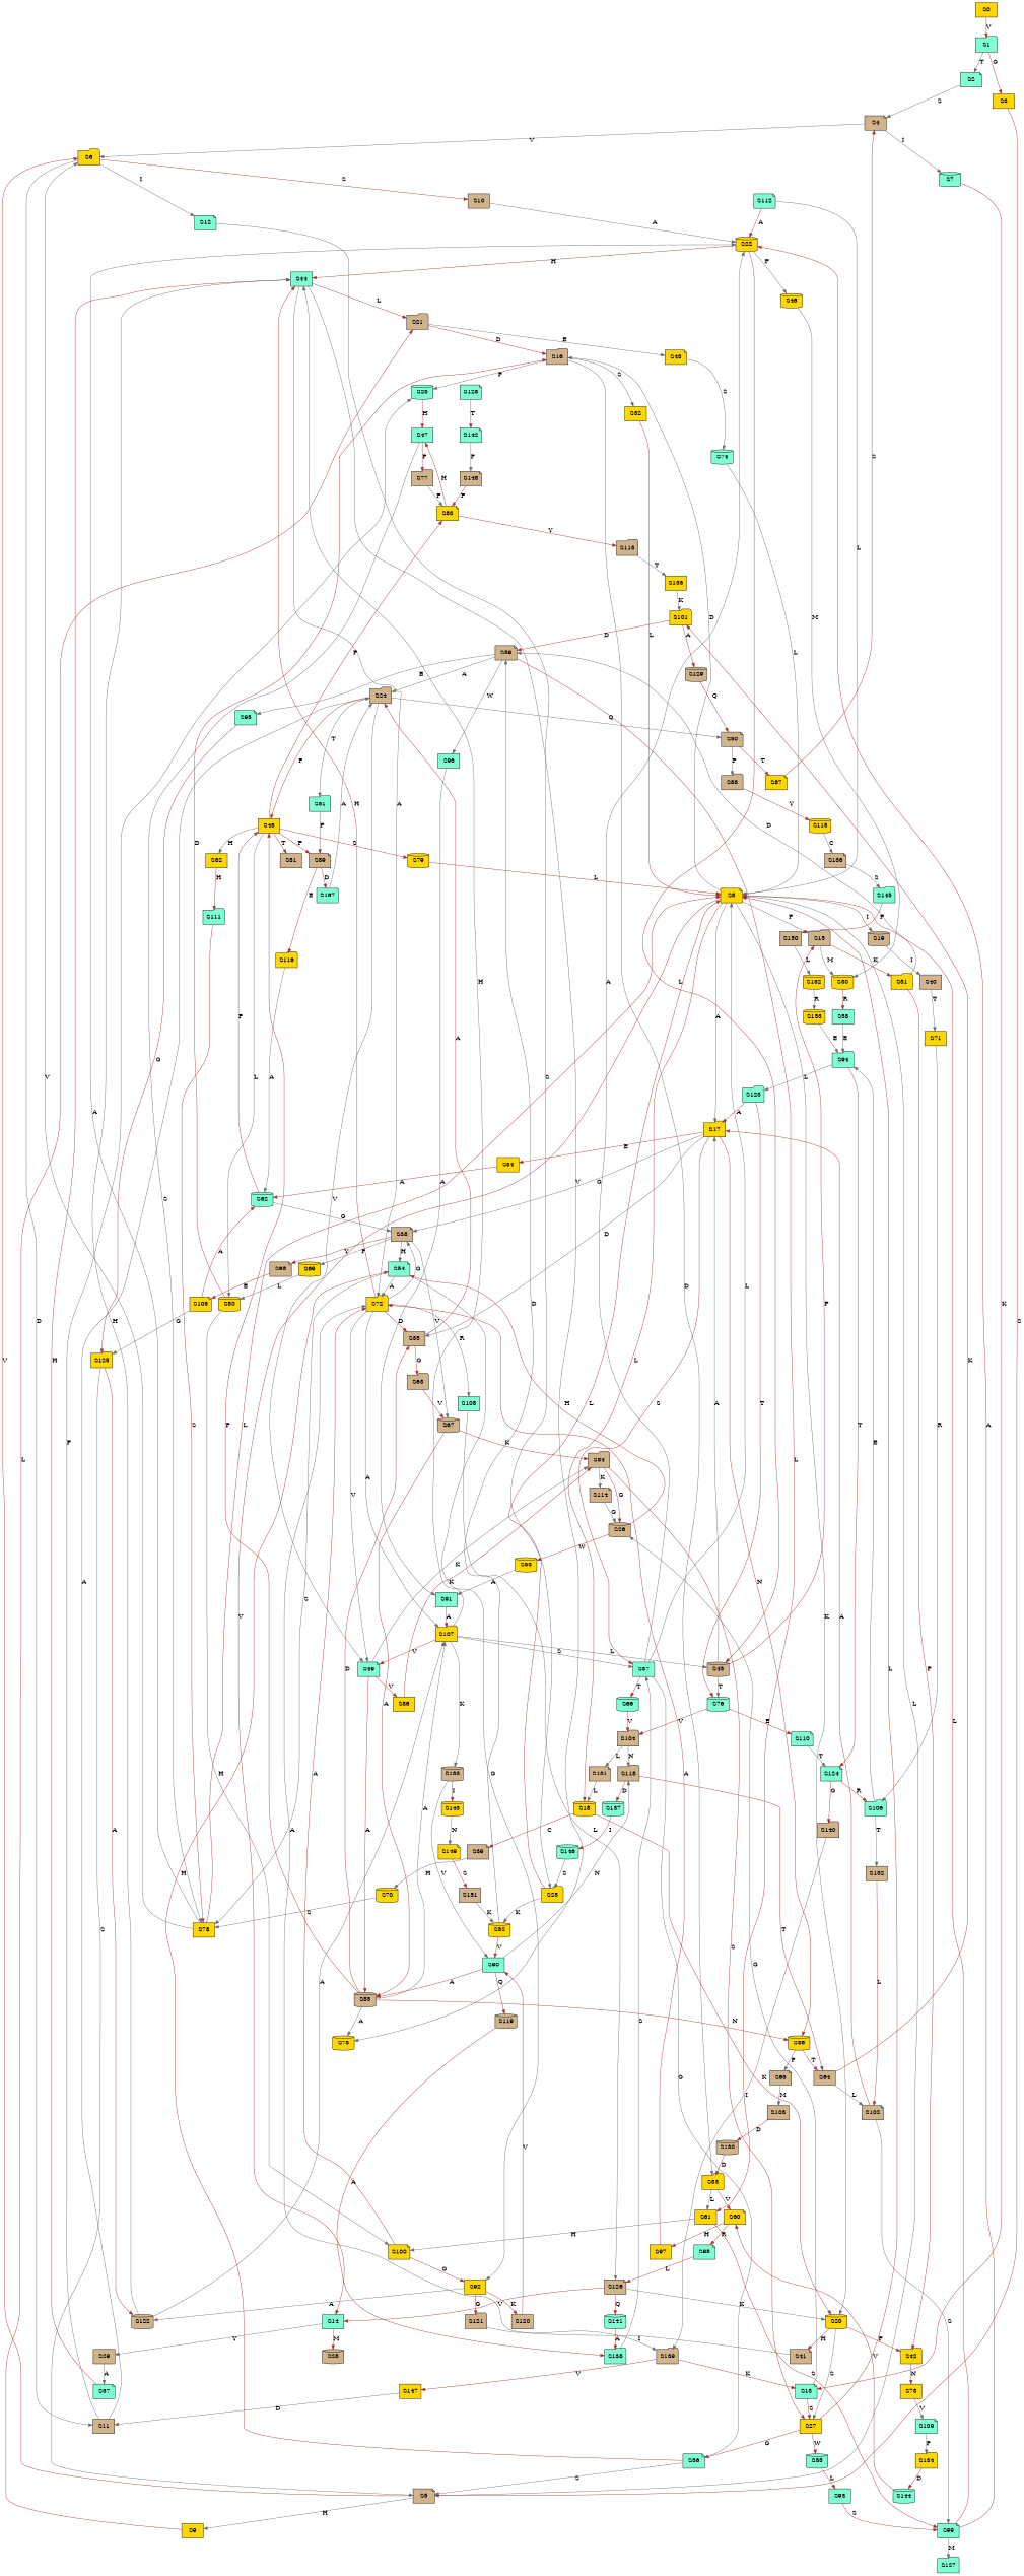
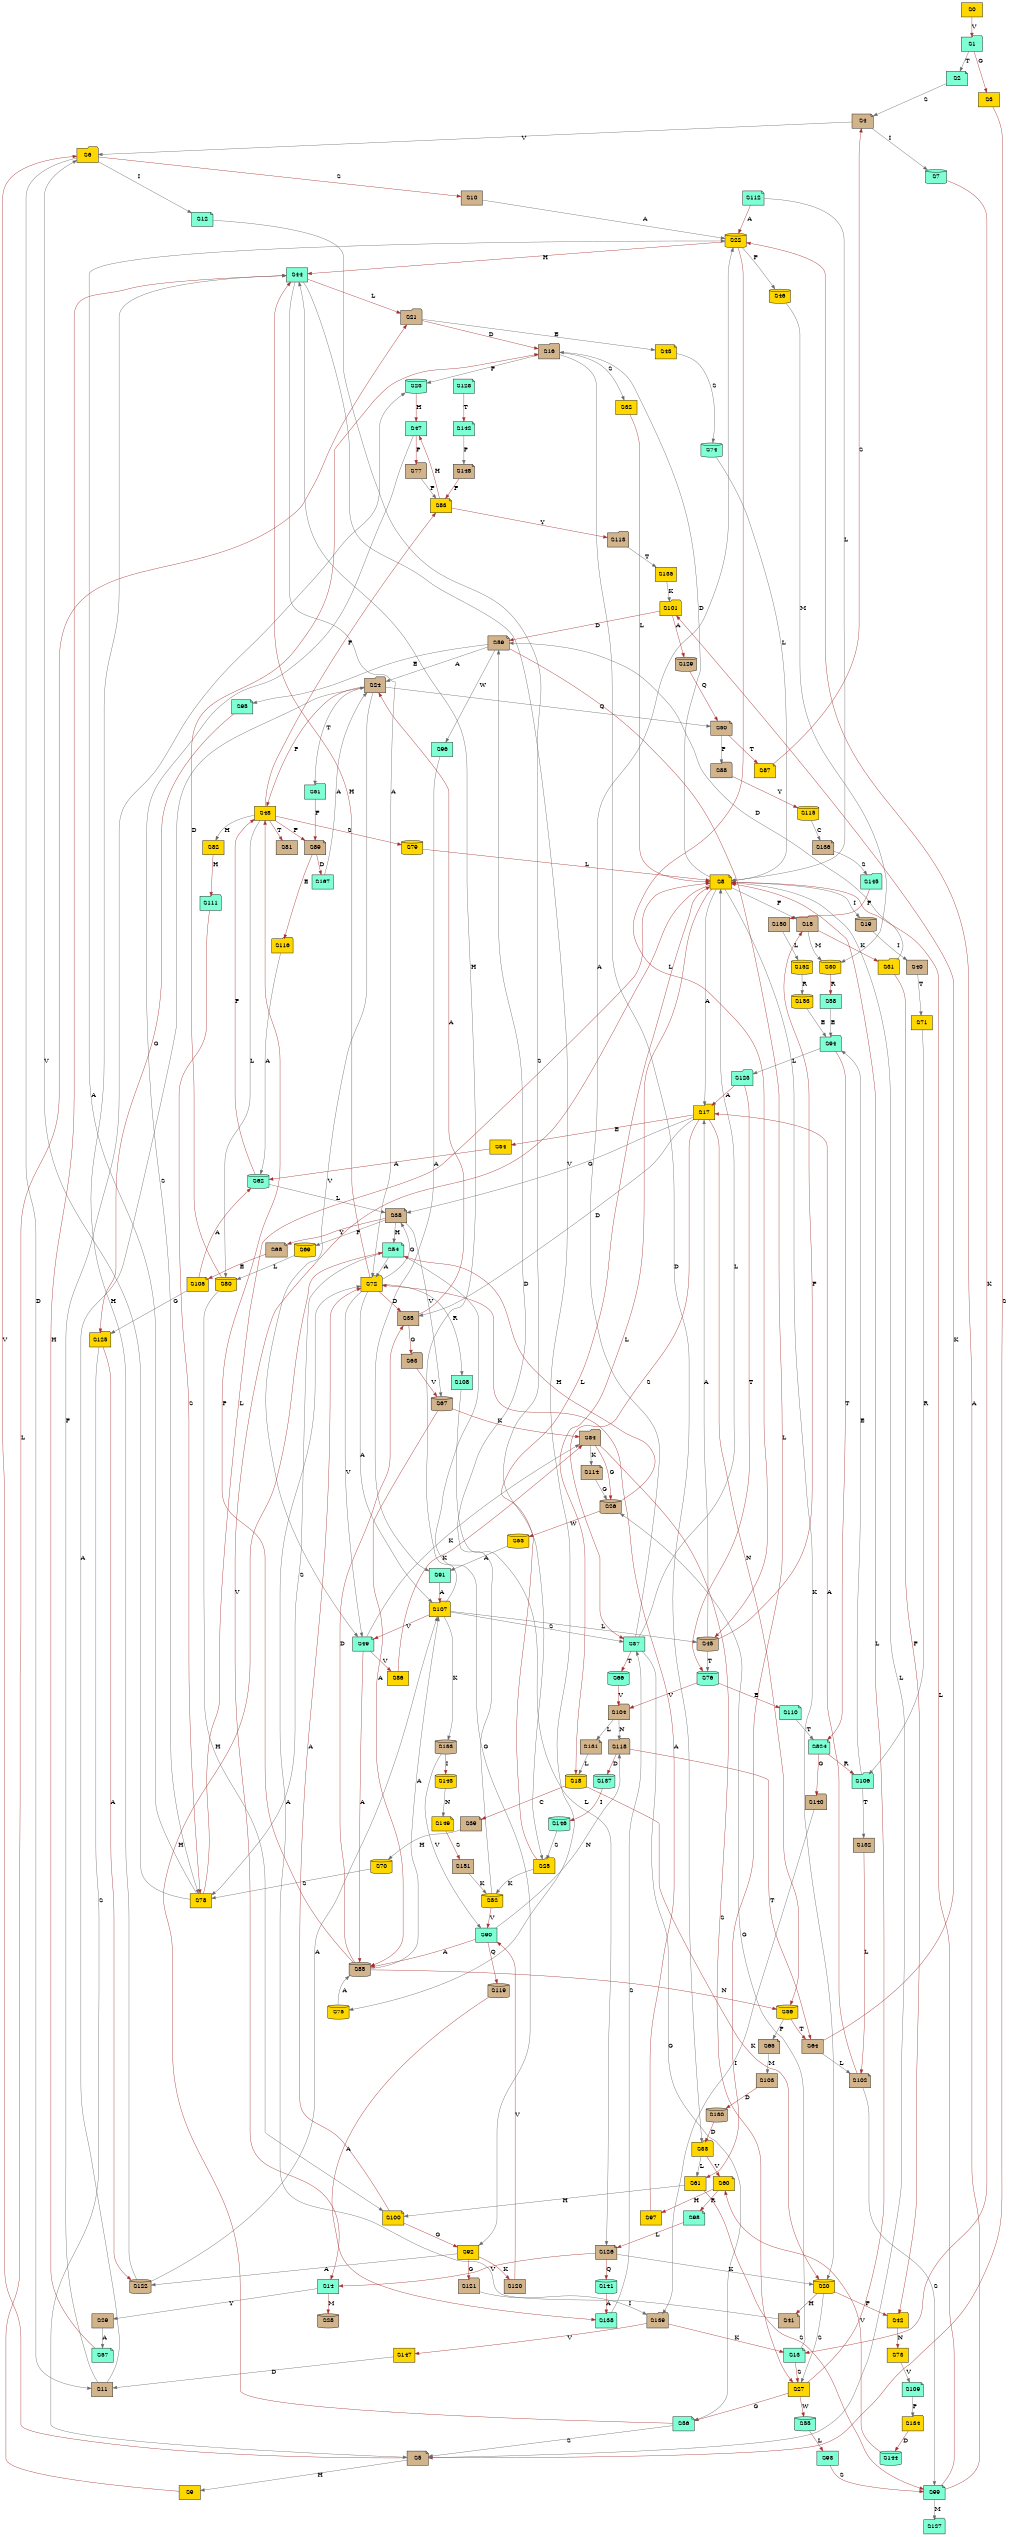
  strict digraph {
    node [fillcolor=gold shape=box style=filled]
    edge [color=brown]
    S1 [fillcolor=aquamarine shape=folder]
    S0
    S2 [fillcolor=aquamarine shape=note]
    S3
    S4 [fillcolor=tan shape=note]
    S5 [fillcolor=tan shape=note]
    S6 [shape=folder]
    S7 [fillcolor=aquamarine shape=cylinder]
    S8 [shape=note]
    S9
    S10 [fillcolor=tan]
    S11 [fillcolor=tan]
    S12 [fillcolor=aquamarine shape=note]
    S13 [fillcolor=aquamarine shape=note]
    S14 [fillcolor=aquamarine]
    S15 [fillcolor=tan shape=folder]
    S16 [fillcolor=tan shape=folder]
    S17 [shape=folder]
    S18 [shape=cylinder]
    S19 [fillcolor=tan shape=cylinder]
    S20 [shape=cylinder]
    S21 [fillcolor=tan shape=folder]
    S22 [shape=cylinder]
    S23 [fillcolor=aquamarine shape=cylinder]
    S24 [fillcolor=tan shape=folder]
    S25 [shape=folder]
    S26 [fillcolor=tan shape=cylinder]
    S27
    S28 [fillcolor=tan shape=cylinder]
    S29 [fillcolor=tan]
    S30 [shape=cylinder]
    S31 [shape=folder]
    S32
    S33 [shape=folder]
    S34
    S35 [fillcolor=tan]
    S36 [shape=cylinder]
    S37 [fillcolor=aquamarine]
    S38 [fillcolor=tan shape=note]
    S39 [fillcolor=tan shape=note]
    S40 [fillcolor=tan]
    S41 [fillcolor=tan shape=note]
    S42 [shape=folder]
    S43 [shape=note]
    S44 [fillcolor=aquamarine]
    S45 [fillcolor=tan shape=cylinder]
    S46 [shape=cylinder]
    S47 [fillcolor=aquamarine]
    S48
    S49 [fillcolor=aquamarine shape=note]
    S50 [fillcolor=tan shape=note]
    S51 [fillcolor=aquamarine shape=folder]
    S52 [shape=cylinder]
    S53 [shape=cylinder]
    S54 [fillcolor=aquamarine shape=note]
    S55 [fillcolor=aquamarine shape=cylinder]
    S56 [fillcolor=aquamarine shape=note]
    S57 [fillcolor=aquamarine shape=note]
    S58 [fillcolor=aquamarine]
    S59 [fillcolor=tan shape=note]
    S60 [shape=note]
    S61
    S62 [fillcolor=aquamarine shape=cylinder]
    S63 [fillcolor=tan shape=folder]
    S64 [fillcolor=tan]
    S65 [fillcolor=tan shape=note]
    S66 [fillcolor=aquamarine shape=cylinder]
    S67 [fillcolor=tan shape=cylinder]
    S68 [fillcolor=tan shape=note]
    S69 [shape=cylinder]
    S70 [shape=cylinder]
    S71
    S72 [shape=folder]
    S73
    S74 [fillcolor=aquamarine shape=cylinder]
    S75 [shape=cylinder]
    S76 [fillcolor=aquamarine shape=cylinder]
    S77 [fillcolor=tan shape=folder]
    S78
    S79 [shape=cylinder]
    S80 [shape=cylinder]
    S81 [fillcolor=tan]
    S82
    S83 [shape=note]
    S89 [fillcolor=tan shape=note]
    S84 [fillcolor=tan shape=folder]
    S85 [fillcolor=tan shape=cylinder]
    S86
    S87 [shape=note]
    S88 [fillcolor=tan shape=folder]
    S90 [fillcolor=aquamarine]
    S91 [fillcolor=aquamarine]
    S92
    S93 [fillcolor=aquamarine]
    S94 [fillcolor=aquamarine shape=folder]
    S95 [fillcolor=aquamarine shape=note]
    S96 [fillcolor=aquamarine]
    S97
    S98 [fillcolor=aquamarine shape=note]
    S99 [fillcolor=aquamarine shape=note]
    S100 [shape=note]
    S101 [shape=folder]
    S102 [fillcolor=tan shape=note]
    S103 [fillcolor=tan]
    S104 [fillcolor=tan shape=folder]
    S105 [shape=note]
    S106 [fillcolor=aquamarine shape=folder]
    S107 [shape=folder]
    S108 [fillcolor=aquamarine]
    S109 [fillcolor=aquamarine shape=note]
    S110 [fillcolor=aquamarine shape=note]
    S111 [fillcolor=aquamarine shape=folder]
    S113 [fillcolor=tan shape=folder]
    S114 [fillcolor=tan shape=note]
    S115 [shape=cylinder]
    S116 [shape=folder]
    n117 [fillcolor=aquamarine label=S167]
    S118 [fillcolor=tan shape=folder]
    S119 [fillcolor=tan shape=cylinder]
    S120 [fillcolor=tan]
    S121 [fillcolor=tan shape=folder]
    S122 [fillcolor=tan shape=cylinder]
    S123 [fillcolor=aquamarine shape=folder]
-   S124 [fillcolor=aquamarine shape=note]
+   S124 [fillcolor=aquamarine shape=note label=S824]
    S125 [shape=folder]
    S126 [fillcolor=tan shape=note]
    S127 [fillcolor=aquamarine shape=folder]
    S129 [fillcolor=tan shape=cylinder]
    S130 [fillcolor=tan shape=cylinder]
    S131 [fillcolor=tan shape=note]
    S132 [fillcolor=tan]
    S133 [fillcolor=tan shape=cylinder]
    S134 [shape=folder]
    S112 [fillcolor=aquamarine shape=note]
    S135
    S136 [fillcolor=tan shape=note]
    S137 [fillcolor=aquamarine shape=cylinder]
    S138 [fillcolor=aquamarine shape=folder]
    S139 [fillcolor=tan shape=folder]
    S140 [fillcolor=tan shape=folder]
    S141 [fillcolor=aquamarine shape=cylinder]
    S128 [fillcolor=aquamarine shape=note]
    S142 [fillcolor=aquamarine shape=note]
    S143 [shape=cylinder]
    S144 [fillcolor=aquamarine shape=cylinder]
    S145 [fillcolor=aquamarine shape=folder]
    S146 [fillcolor=aquamarine shape=cylinder]
    S147
    S148 [fillcolor=tan shape=note]
    S149 [shape=note]
    S150 [fillcolor=tan]
    S151 [fillcolor=tan]
    S152 [shape=cylinder]
    S153 [shape=cylinder]
    S1 -> S2 [color=gray40 label=T]
    S1 -> S3 [label=G]
    S0 -> S1 [label=V]
    S2 -> S4 [color=gray40 label=S]
    S3 -> S5 [label=S]
    S4 -> S6 [color=gray40 label=V]
    S4 -> S7 [color=gray40 label=I]
    S5 -> S6 [label=V]
    S5 -> S8 [color=gray40 label=L]
    S5 -> S9 [color=gray40 label=H]
    S6 -> S10 [label=S]
    S6 -> S11 [color=gray40 label=D]
    S6 -> S12 [color=gray40 label=I]
    S7 -> S13 [label=K]
    S8 -> S14 [label=V]
    S8 -> S15 [color=gray40 label=F]
    S8 -> S16 [color=gray40 label=D]
    S8 -> S17 [color=gray40 label=A]
    S8 -> S18 [label=L]
    S8 -> S19 [color=gray40 label=I]
    S8 -> S20 [color=gray40 label=K]
    S9 -> S21 [label=L]
    S10 -> S22 [color=gray40 label=A]
    S11 -> S23 [color=gray40 label=F]
    S11 -> S24 [color=gray40 label=A]
    S12 -> S25 [color=gray40 label=S]
    S13 -> S26 [color=gray40 label=G]
    S13 -> S27 [label=S]
    S14 -> S28 [label=M]
    S14 -> S29 [color=gray40 label=Y]
    S15 -> S30 [color=gray40 label=M]
    S15 -> S31 [label=K]
    S16 -> S23 [color=gray40 label=F]
    S16 -> S32 [color=gray40 label=S]
    S16 -> S33 [color=gray40 label=D]
    S17 -> S34 [label=E]
    S17 -> S35 [color=gray40 label=D]
    S17 -> S36 [label=N]
    S17 -> S37 [label=S]
    S17 -> S38 [color=gray40 label=G]
    S18 -> S20 [label=K]
    S18 -> S39 [label=C]
    S19 -> S40 [color=gray40 label=I]
    S20 -> S27 [color=gray40 label=S]
    S20 -> S41 [label=H]
    S20 -> S42 [label=F]
    S21 -> S16 [label=D]
    S21 -> S43 [color=gray40 label=E]
    S22 -> S44 [label=H]
    S22 -> S45 [label=L]
    S22 -> S46 [color=gray40 label=F]
    S23 -> S47 [label=H]
    S24 -> S48 [label=P]
    S24 -> S49 [color=gray40 label=V]
    S24 -> S50 [color=gray40 label=Q]
    S24 -> S51 [color=gray40 label=T]
    S25 -> S8 [label=L]
    S25 -> S52 [color=gray40 label=K]
    S26 -> S53 [label=W]
    S26 -> S54 [label=H]
    S27 -> S8 [label=L]
    S27 -> S55 [label=W]
    S27 -> S56 [label=G]
    S29 -> S57 [color=gray40 label=A]
    S30 -> S58 [label=R]
    S31 -> S42 [label=F]
    S31 -> S59 [color=gray40 label=D]
    S32 -> S8 [label=L]
    S33 -> S60 [label=V]
    S33 -> S61 [color=gray40 label=L]
    S34 -> S62 [label=A]
    S35 -> S24 [label=A]
    S35 -> S63 [label=G]
    S36 -> S64 [label=T]
    S36 -> S65 [color=gray40 label=P]
    S37 -> S8 [color=gray40 label=L]
    S37 -> S22 [color=gray40 label=A]
    S37 -> S56 [color=gray40 label=G]
    S37 -> S66 [label=T]
    S38 -> S54 [color=gray40 label=H]
    S38 -> S67 [color=gray40 label=V]
    S38 -> S68 [label=Y]
    S38 -> S69 [color=gray40 label=P]
    S39 -> S70 [color=gray40 label=H]
    S40 -> S71 [color=gray40 label=T]
    S41 -> S72 [color=gray40 label=A]
    S42 -> S73 [label=N]
    S43 -> S74 [color=gray40 label=S]
    S44 -> S21 [label=L]
    S44 -> S72 [color=gray40 label=A]
    S44 -> S75 [color=gray40 label=V]
    S45 -> S15 [label=F]
    S45 -> S17 [color=gray40 label=A]
    S45 -> S76 [color=gray40 label=T]
    S46 -> S30 [color=gray40 label=M]
    S47 -> S77 [label=P]
    S47 -> S78 [color=gray40 label=S]
    S48 -> S79 [label=S]
    S48 -> S80 [color=gray40 label=L]
    S48 -> S81 [label=T]
    S48 -> S82 [color=gray40 label=H]
    S48 -> S83 [label=F]
    S48 -> S89 [label=F]
    S49 -> S84 [color=gray40 label=K]
    S49 -> S85 [label=A]
    S49 -> S86 [label=V]
    S50 -> S87 [label=T]
    S50 -> S88 [color=gray40 label=P]
    S51 -> S89 [label=F]
    S52 -> S59 [color=gray40 label=D]
    S52 -> S90 [label=V]
    S53 -> S91 [color=gray40 label=A]
    S54 -> S72 [color=gray40 label=A]
    S54 -> S78 [color=gray40 label=S]
    S54 -> S92 [color=gray40 label=G]
    S55 -> S93 [label=L]
    S56 -> S5 [color=gray40 label=S]
    S56 -> S54 [label=H]
    S57 -> S44 [label=H]
    S58 -> S94 [color=gray40 label=E]
    S59 -> S24 [color=gray40 label=A]
    S59 -> S61 [label=L]
    S59 -> S95 [color=gray40 label=E]
    S59 -> S96 [color=gray40 label=W]
    S60 -> S97 [label=H]
    S60 -> S98 [label=R]
    S61 -> S99 [label=S]
    S61 -> S100 [color=gray40 label=H]
-   S62 -> S38 [color=gray40 label=G]
+   S62 -> S38 [color=gray40 label=L]
    S62 -> S48 [label=P]
    S63 -> S67 [label=V]
    S64 -> S101 [label=K]
    S64 -> S102 [color=gray40 label=L]
    S65 -> S103 [color=gray40 label=M]
    S66 -> S104 [label=V]
    S67 -> S84 [label=K]
    S67 -> S85 [label=A]
    S68 -> S105 [label=E]
    S69 -> S80 [color=gray40 label=L]
    S70 -> S78 [color=gray40 label=S]
    S71 -> S106 [color=gray40 label=R]
    S72 -> S35 [label=D]
    S72 -> S38 [color=gray40 label=G]
    S72 -> S44 [label=H]
    S72 -> S49 [color=gray40 label=V]
    S72 -> S107 [color=gray40 label=A]
    S72 -> S108 [color=gray40 label=R]
    S73 -> S109 [color=gray40 label=V]
    S74 -> S8 [color=gray40 label=L]
-   S85 -> S75 [color=gray40 label=A]
+   S75 -> S85 [color=gray40 label=A]
    S76 -> S104 [label=V]
    S76 -> S110 [label=E]
    S77 -> S83 [color=gray40 label=F]
    S78 -> S6 [color=gray40 label=V]
    S78 -> S8 [label=L]
    S78 -> S22 [color=gray40 label=A]
    S79 -> S8 [label=L]
    S80 -> S16 [label=D]
    S80 -> S100 [color=gray40 label=H]
    S82 -> S111 [label=H]
    S83 -> S47 [label=H]
    S83 -> S113 [label=Y]
    S89 -> S116 [label=E]
    S89 -> n117 [label=D]
    S84 -> S26 [label=G]
    S84 -> S27 [label=S]
    S84 -> S114 [color=gray40 label=K]
    S85 -> S35 [label=D]
    S85 -> S36 [label=N]
    S85 -> S48 [label=P]
    S85 -> S107 [color=gray40 label=A]
    S86 -> S84 [label=K]
    S87 -> S4 [label=S]
    S88 -> S115 [label=Y]
    S90 -> S85 [label=A]
    S90 -> S118 [color=gray40 label=N]
    S90 -> S119 [label=Q]
    S91 -> S107 [label=A]
    S92 -> S120 [label=K]
    S92 -> S121 [label=G]
    S92 -> S122 [color=gray40 label=A]
    S93 -> S99 [label=S]
    S94 -> S123 [color=gray40 label=L]
    S94 -> S124 [label=T]
    S95 -> S125 [label=G]
    S96 -> S91 [color=gray40 label=A]
    S97 -> S72 [label=A]
    S98 -> S126 [label=L]
    S99 -> S8 [label=L]
    S99 -> S22 [label=A]
    S99 -> S127 [color=gray40 label=M]
    S100 -> S72 [label=A]
    S100 -> S92 [label=G]
    S101 -> S59 [label=D]
    S101 -> S129 [label=A]
    S102 -> S17 [label=A]
    S102 -> S99 [color=gray40 label=S]
    S103 -> S130 [label=D]
    S104 -> S118 [color=gray40 label=N]
    S104 -> S131 [color=gray40 label=L]
    S105 -> S62 [label=A]
    S105 -> S125 [color=gray40 label=G]
    S106 -> S94 [color=gray40 label=E]
    S106 -> S132 [color=gray40 label=T]
    S107 -> S37 [color=gray40 label=S]
    S107 -> S44 [color=gray40 label=H]
    S107 -> S45 [color=gray40 label=L]
    S107 -> S49 [label=V]
    S107 -> S133 [color=gray40 label=K]
    S108 -> S126 [color=gray40 label=L]
    S109 -> S134 [color=gray40 label=P]
    S110 -> S124 [color=gray40 label=T]
    S111 -> S78 [label=S]
    S113 -> S135 [color=gray40 label=T]
    S114 -> S26 [color=gray40 label=G]
    S115 -> S136 [color=gray40 label=C]
    S116 -> S62 [color=gray40 label=A]
    n117 -> S24 [color=gray40 label=A]
    S118 -> S64 [label=T]
    S118 -> S137 [label=D]
    S119 -> S138 [label=A]
    S120 -> S90 [label=V]
    S121 -> S139 [color=gray40 label=I]
    S122 -> S44 [color=gray40 label=H]
    S122 -> S107 [color=gray40 label=A]
    S123 -> S17 [label=A]
    S123 -> S76 [label=T]
    S124 -> S106 [label=R]
    S124 -> S140 [label=G]
    S125 -> S5 [color=gray40 label=S]
    S125 -> S122 [label=A]
    S126 -> S14 [label=V]
    S126 -> S20 [color=gray40 label=K]
    S126 -> S141 [label=Q]
    S129 -> S50 [label=Q]
    S130 -> S33 [label=D]
    S131 -> S18 [color=gray40 label=L]
    S132 -> S102 [label=L]
    S133 -> S90 [color=gray40 label=V]
    S133 -> S143 [label=I]
    S134 -> S144 [label=D]
    S112 -> S8 [color=gray40 label=L]
    S112 -> S22 [label=A]
    S135 -> S101 [color=gray40 label=K]
    S136 -> S145 [color=gray40 label=S]
    S137 -> S146 [label=I]
    S138 -> S37 [color=gray40 label=S]
    S139 -> S13 [label=K]
    S139 -> S147 [label=V]
    S140 -> S139 [color=gray40 label=I]
    S141 -> S138 [label=A]
    S128 -> S142 [label=T]
    S142 -> S148 [color=gray40 label=P]
    S143 -> S149 [color=gray40 label=N]
    S144 -> S60 [label=V]
    S145 -> S150 [label=F]
    S146 -> S25 [color=gray40 label=S]
    S147 -> S11 [color=gray40 label=D]
    S148 -> S83 [label=F]
    S149 -> S151 [label=S]
    S150 -> S152 [color=gray40 label=L]
    S151 -> S52 [color=gray40 label=K]
    S152 -> S153 [color=gray40 label=R]
    S153 -> S94 [color=gray40 label=E]
  }
